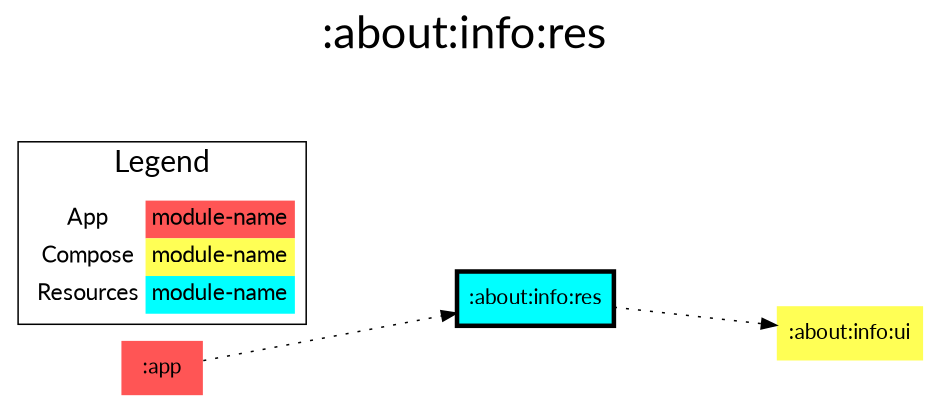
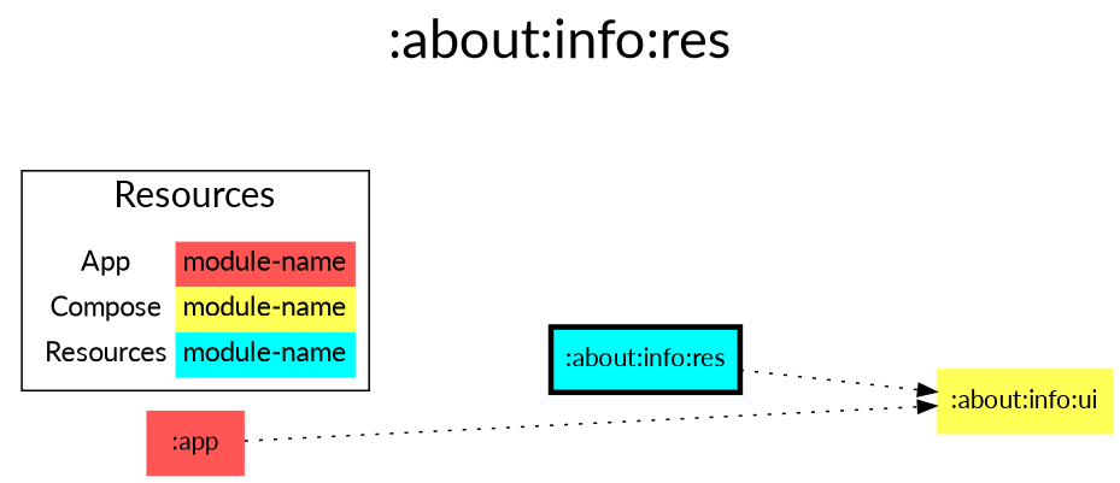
  digraph {
    fontname=Lato
    fontsize=30
    label=":about:info:res"
    labelloc=t
    rankdir=LR
    ranksep=1.5
    node [fontname=Lato shape=none style=filled]
    edge [dir=forward fontname=Lato style=dotted]
    ":about:info:res" [color=black fillcolor="#00FFFF" penwidth=3 shape=box]
    n2 [fillcolor="#FFFFFF" fontsize=15 label=< <TABLE BORDER="0" CELLBORDER="0" CELLSPACING="0" CELLPADDING="4"> <TR><TD>App</TD><TD BGCOLOR="#FF5555">module-name</TD></TR> <TR><TD>Compose</TD><TD BGCOLOR="#FFFF55">module-name</TD></TR> <TR><TD>Resources</TD><TD BGCOLOR="#00FFFF">module-name</TD></TR> </TABLE> > margin=0]
    ":about:info:ui" [fillcolor="#FFFF55"]
    ":app" [fillcolor="#FF5555"]
    subgraph sub_1 {
      rank=same
      ":about:info:res"
    }
    subgraph cluster_2 {
      fontsize=20
-     label=Legend
+     label=Resources
      n2
    }
    ":about:info:res" -> ":about:info:ui"
    n2 -> ":about:info:res" [style=invis]
-   ":app" -> ":about:info:res"
+   ":app" -> ":about:info:ui"
  }
